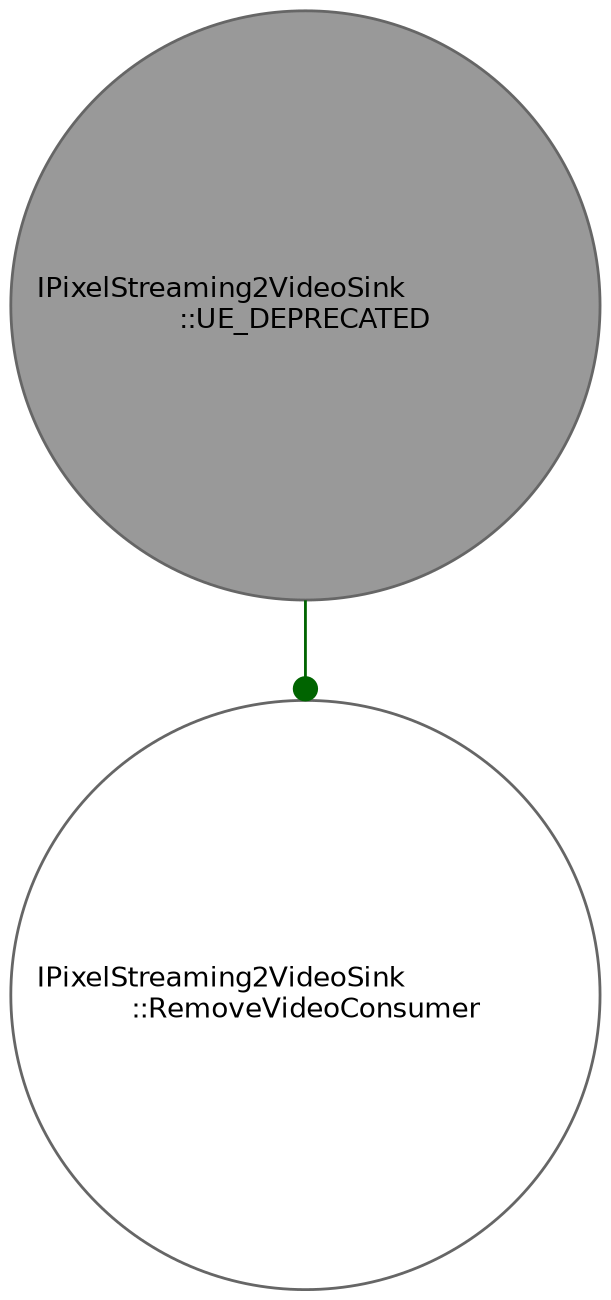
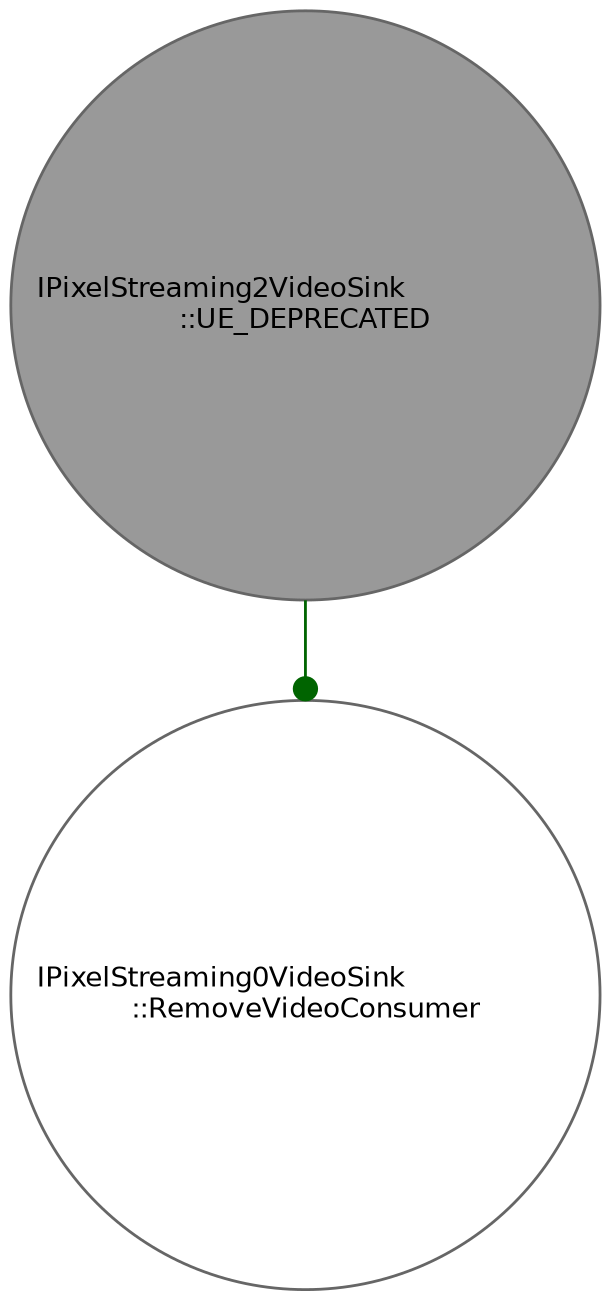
  digraph {
    rankdir=TB
    node [fontname=Helvetica fontsize=10 shape=circle style=filled]
    n1 [color=gray40 fillcolor=grey60 fontcolor=black height=0.2 label="IPixelStreaming2VideoSink\l::UE_DEPRECATED" width=0.4]
-   n2 [color=grey40 fillcolor=white height=0.2 label="IPixelStreaming2VideoSink\l::RemoveVideoConsumer" width=0.4]
+   n2 [color=grey40 fillcolor=white height=0.2 label="IPixelStreaming0VideoSink\l::RemoveVideoConsumer" width=0.4]
    n1 -> n2 [color=darkgreen fontname=Helvetica fontsize=10 labelfontname=Helvetica labelfontsize=10 style=solid arrowhead=dot]
  }
